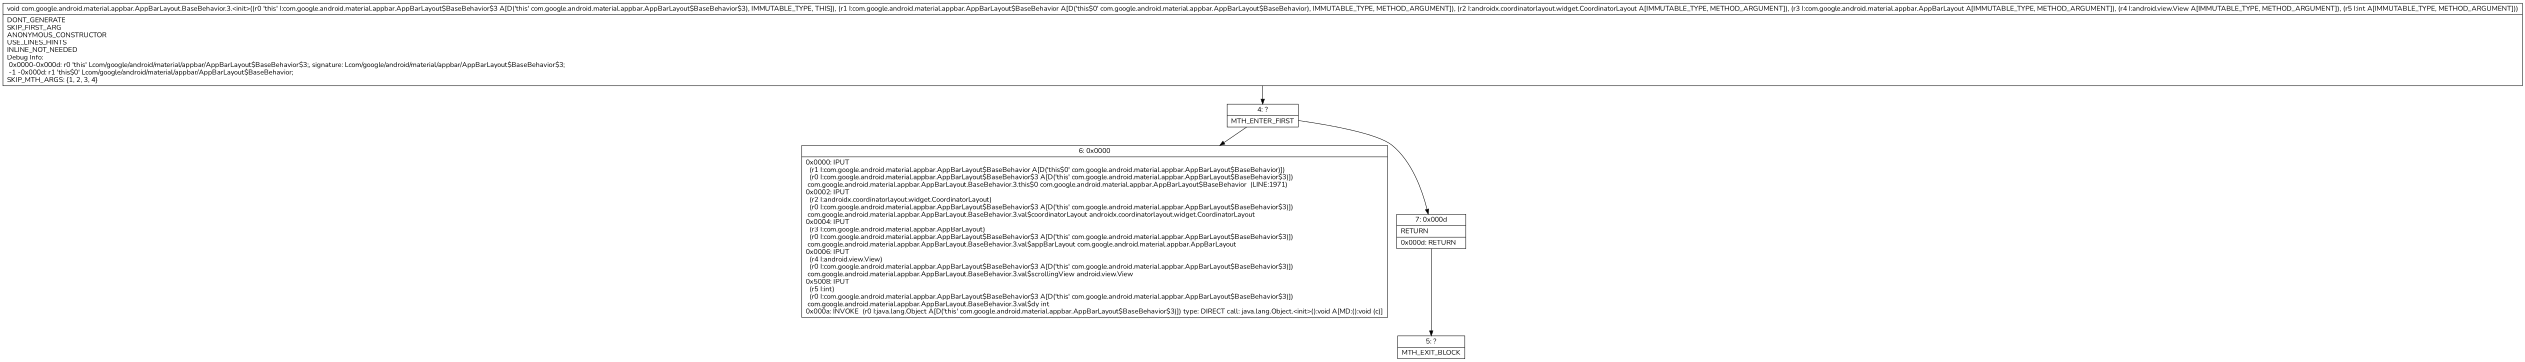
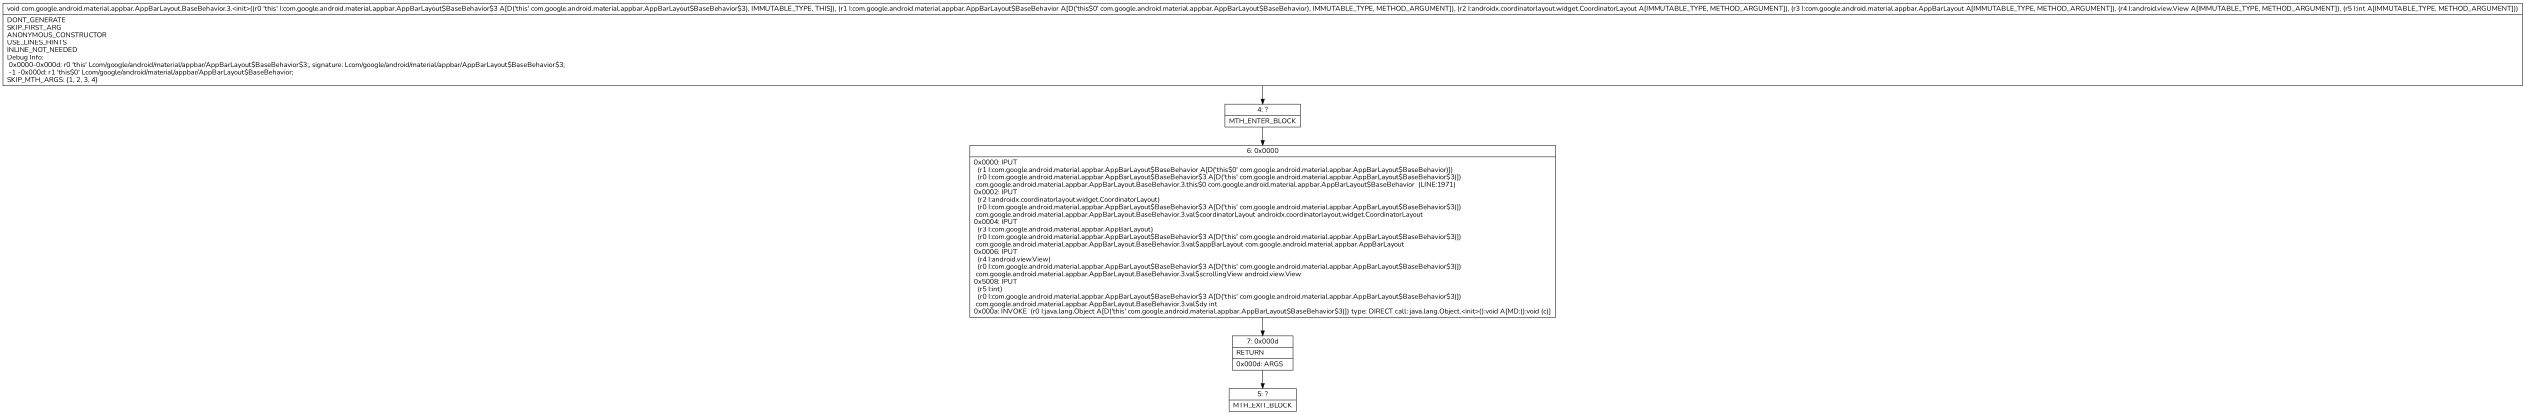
  digraph {
    fontname=Nunito
    node [fontname=Nunito shape=record]
    edge [fontname=Nunito]
-   n1 [label="{4\:\ ?|MTH_ENTER_FIRST\l}"]
+   n1 [label="{4\:\ ?|MTH_ENTER_BLOCK\l}"]
    n2 [label="{6\:\ 0x0000|0x0000: IPUT  \l  (r1 I:com.google.android.material.appbar.AppBarLayout$BaseBehavior A[D('this$0' com.google.android.material.appbar.AppBarLayout$BaseBehavior)])\l  (r0 I:com.google.android.material.appbar.AppBarLayout$BaseBehavior$3 A[D('this' com.google.android.material.appbar.AppBarLayout$BaseBehavior$3)])\l com.google.android.material.appbar.AppBarLayout.BaseBehavior.3.this$0 com.google.android.material.appbar.AppBarLayout$BaseBehavior  (LINE:1971)\l0x0002: IPUT  \l  (r2 I:androidx.coordinatorlayout.widget.CoordinatorLayout)\l  (r0 I:com.google.android.material.appbar.AppBarLayout$BaseBehavior$3 A[D('this' com.google.android.material.appbar.AppBarLayout$BaseBehavior$3)])\l com.google.android.material.appbar.AppBarLayout.BaseBehavior.3.val$coordinatorLayout androidx.coordinatorlayout.widget.CoordinatorLayout \l0x0004: IPUT  \l  (r3 I:com.google.android.material.appbar.AppBarLayout)\l  (r0 I:com.google.android.material.appbar.AppBarLayout$BaseBehavior$3 A[D('this' com.google.android.material.appbar.AppBarLayout$BaseBehavior$3)])\l com.google.android.material.appbar.AppBarLayout.BaseBehavior.3.val$appBarLayout com.google.android.material.appbar.AppBarLayout \l0x0006: IPUT  \l  (r4 I:android.view.View)\l  (r0 I:com.google.android.material.appbar.AppBarLayout$BaseBehavior$3 A[D('this' com.google.android.material.appbar.AppBarLayout$BaseBehavior$3)])\l com.google.android.material.appbar.AppBarLayout.BaseBehavior.3.val$scrollingView android.view.View \l0x5008: IPUT  \l  (r5 I:int)\l  (r0 I:com.google.android.material.appbar.AppBarLayout$BaseBehavior$3 A[D('this' com.google.android.material.appbar.AppBarLayout$BaseBehavior$3)])\l com.google.android.material.appbar.AppBarLayout.BaseBehavior.3.val$dy int \l0x000a: INVOKE  (r0 I:java.lang.Object A[D('this' com.google.android.material.appbar.AppBarLayout$BaseBehavior$3)]) type: DIRECT call: java.lang.Object.\<init\>():void A[MD:():void (c)]\l}"]
-   n3 [label="{7\:\ 0x000d|RETURN\l|0x000d: RETURN   \l}"]
+   n3 [label="{7\:\ 0x000d|RETURN\l|0x000d: ARGS   \l}"]
    n4 [label="{5\:\ ?|MTH_EXIT_BLOCK\l}"]
    n5 [label="{void com.google.android.material.appbar.AppBarLayout.BaseBehavior.3.\<init\>((r0 'this' I:com.google.android.material.appbar.AppBarLayout$BaseBehavior$3 A[D('this' com.google.android.material.appbar.AppBarLayout$BaseBehavior$3), IMMUTABLE_TYPE, THIS]), (r1 I:com.google.android.material.appbar.AppBarLayout$BaseBehavior A[D('this$0' com.google.android.material.appbar.AppBarLayout$BaseBehavior), IMMUTABLE_TYPE, METHOD_ARGUMENT]), (r2 I:androidx.coordinatorlayout.widget.CoordinatorLayout A[IMMUTABLE_TYPE, METHOD_ARGUMENT]), (r3 I:com.google.android.material.appbar.AppBarLayout A[IMMUTABLE_TYPE, METHOD_ARGUMENT]), (r4 I:android.view.View A[IMMUTABLE_TYPE, METHOD_ARGUMENT]), (r5 I:int A[IMMUTABLE_TYPE, METHOD_ARGUMENT]))  | DONT_GENERATE\lSKIP_FIRST_ARG\lANONYMOUS_CONSTRUCTOR\lUSE_LINES_HINTS\lINLINE_NOT_NEEDED\lDebug Info:\l  0x0000\-0x000d: r0 'this' Lcom\/google\/android\/material\/appbar\/AppBarLayout$BaseBehavior$3;, signature: Lcom\/google\/android\/material\/appbar\/AppBarLayout$BaseBehavior$3;\l  \-1 \-0x000d: r1 'this$0' Lcom\/google\/android\/material\/appbar\/AppBarLayout$BaseBehavior;\lSKIP_MTH_ARGS: \{1, 2, 3, 4\}\l}"]
    n1 -> n2
-   n1 -> n3
+   n2 -> n3
    n3 -> n4
    n5 -> n1
  }
